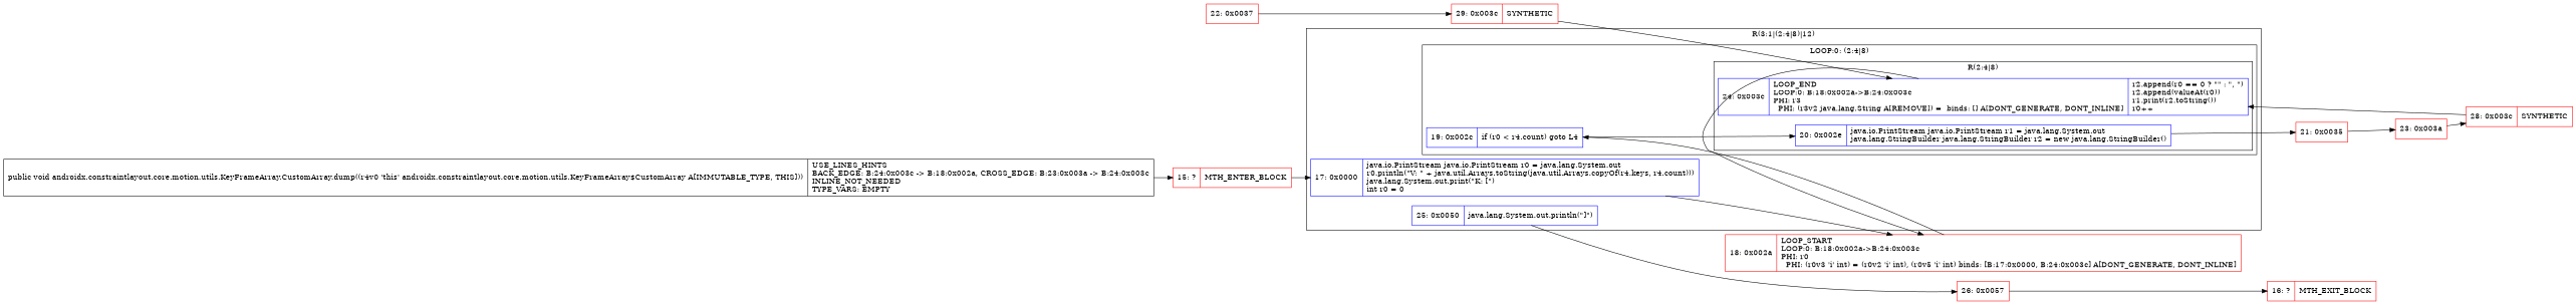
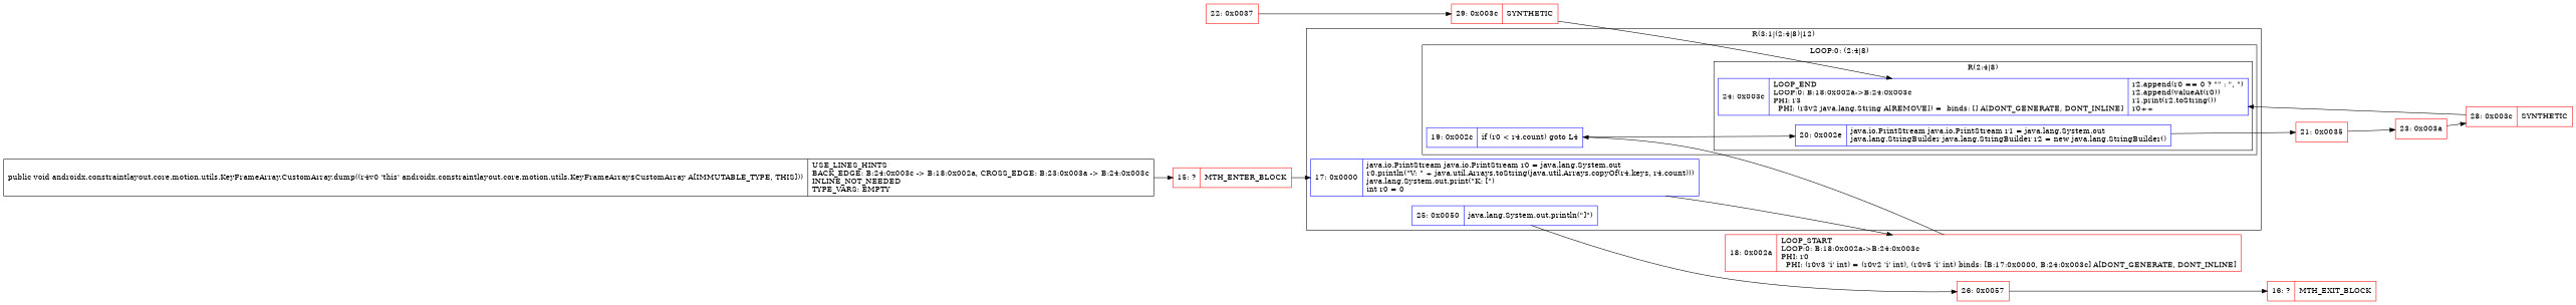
  digraph {
    rankdir=LR
    node [color=red shape=record]
    n1 [color=blue label="{20\:\ 0x002e|java.io.PrintStream java.io.PrintStream r1 = java.lang.System.out\ljava.lang.StringBuilder java.lang.StringBuilder r2 = new java.lang.StringBuilder()\l}"]
    n2 [color=blue label="{24\:\ 0x003c|LOOP_END\lLOOP:0: B:18:0x002a\-\>B:24:0x003c\lPHI: r3 \l  PHI: (r3v2 java.lang.String A[REMOVE]) =  binds: [] A[DONT_GENERATE, DONT_INLINE]\l|r2.append(r0 == 0 ? \"\" : \", \")\lr2.append(valueAt(r0))\lr1.print(r2.toString())\lr0++\l}"]
    n3 [color=blue label="{19\:\ 0x002c|if (r0 \< r4.count) goto L4\l}"]
    n4 [color=blue label="{17\:\ 0x0000|java.io.PrintStream java.io.PrintStream r0 = java.lang.System.out\lr0.println(\"V: \" + java.util.Arrays.toString(java.util.Arrays.copyOf(r4.keys, r4.count)))\ljava.lang.System.out.print(\"K: [\")\lint r0 = 0\l}"]
    n5 [color=blue label="{25\:\ 0x0050|java.lang.System.out.println(\"]\")\l}"]
    n6 [label="{21\:\ 0x0035}"]
    n7 [label="{18\:\ 0x002a|LOOP_START\lLOOP:0: B:18:0x002a\-\>B:24:0x003c\lPHI: r0 \l  PHI: (r0v3 'i' int) = (r0v2 'i' int), (r0v5 'i' int) binds: [B:17:0x0000, B:24:0x003c] A[DONT_GENERATE, DONT_INLINE]\l}"]
    n8 [label="{26\:\ 0x0057}"]
    n9 [label="{23\:\ 0x003a}"]
    n10 [label="{16\:\ ?|MTH_EXIT_BLOCK\l}"]
    n11 [label="{15\:\ ?|MTH_ENTER_BLOCK\l}"]
    n12 [label="{22\:\ 0x0037}"]
    n13 [label="{29\:\ 0x003c|SYNTHETIC\l}"]
    n14 [label="{28\:\ 0x003c|SYNTHETIC\l}"]
    n15 [label="{public void androidx.constraintlayout.core.motion.utils.KeyFrameArray.CustomArray.dump((r4v0 'this' androidx.constraintlayout.core.motion.utils.KeyFrameArray$CustomArray A[IMMUTABLE_TYPE, THIS]))  | USE_LINES_HINTS\lBACK_EDGE: B:24:0x003c \-\> B:18:0x002a, CROSS_EDGE: B:23:0x003a \-\> B:24:0x003c\lINLINE_NOT_NEEDED\lTYPE_VARS: EMPTY\l}" color=""]
    subgraph cluster_1 {
      label="R(3:1|(2:4|8)|12)"
      n4
      n5
      subgraph cluster_2 {
        label="LOOP:0: (2:4|8)"
        n3
        subgraph cluster_3 {
          label="R(2:4|8)"
          n1
          n2
        }
      }
    }
    n1 -> n6
-   n2 -> n7
    n3 -> n1
    n4 -> n7
    n5 -> n8
    n6 -> n9
    n7 -> n3
    n8 -> n10
    n9 -> n14
    n11 -> n4
    n12 -> n13
    n13 -> n2
    n14 -> n2
    n15 -> n11
  }
